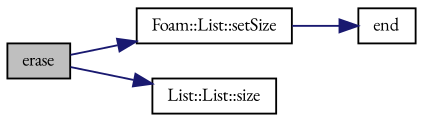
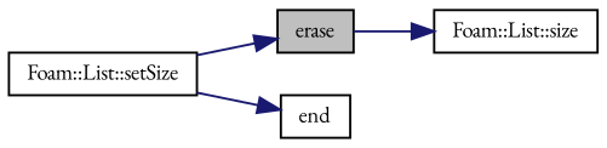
  digraph {
    fontname="EB Garamond"
    rankdir=LR
    node [color=black fontname="EB Garamond" fontsize=10 shape=record]
    edge [color=midnightblue fontname="EB Garamond" fontsize=10 labelfontname=Helvetica labelfontsize=10 style=solid]
    n1 [fillcolor=grey75 fontcolor=black height=0.2 label=erase style=filled width=0.4]
    n2 [height=0.2 label="Foam::List::setSize" width=0.4]
-   n3 [height=0.2 label="List::List::size" width=0.4]
+   n3 [height=0.2 label="Foam::List::size" width=0.4]
    n4 [height=0.2 label=end width=0.4]
-   n1 -> n2
+   n2 -> n1
    n1 -> n3
    n2 -> n4
  }
